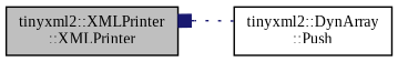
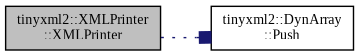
  digraph {
    rankdir=LR
    fontname="Liberation Serif"
    node [color=black fontname="Liberation Serif" fontsize=10 shape=record style=filled]
    n1 [fillcolor=grey75 fontcolor=black height=0.2 label="tinyxml2::XMLPrinter\l::XMLPrinter" width=0.4]
    n2 [fillcolor=white height=0.2 label="tinyxml2::DynArray\l::Push" width=0.4]
-   n2 -> n1 [color=midnightblue fontname="Liberation Serif" fontsize=10 labelfontname=Helvetica labelfontsize=10 style=dotted arrowhead=box]
+   n1 -> n2 [color=midnightblue fontname="Liberation Serif" fontsize=10 labelfontname=Helvetica labelfontsize=10 style=dotted arrowhead=box]
  }
